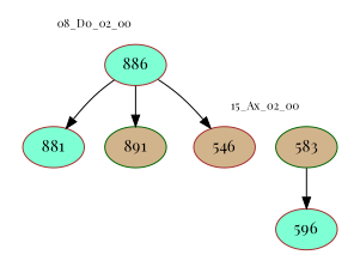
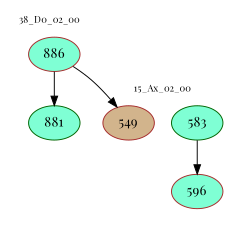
  digraph {
    fontname="Playfair Display"
    node [color=darkgreen fillcolor=tan fontname="Playfair Display" style=filled]
    edge [color=black fontname="Playfair Display"]
-   n1 [label=583]
-   n2 [color=brown label=546]
+   n1 [fillcolor=aquamarine label=583]
+   n2 [color=brown label=549]
    n3 [color=brown fillcolor=aquamarine label=596]
    n4 [color=brown fillcolor=aquamarine label=886]
-   n5 [color=brown fillcolor=aquamarine label=881]
-   n6 [label=891]
+   n5 [fillcolor=aquamarine label=881]
    subgraph cluster_1 {
      color=white
      fontsize=10
      label="15_Ax_02_00"
      n1
      n2
      n3
    }
    subgraph cluster_2 {
      color=white
      fontsize=10
-     label="08_D0_02_00"
+     label="38_D0_02_00"
      n4
      n5
-     n6
    }
    n1 -> n3
    n4 -> n2
    n4 -> n5
-   n4 -> n6
  }
